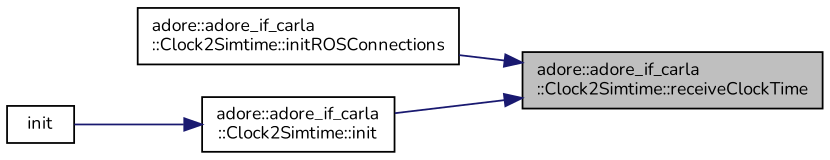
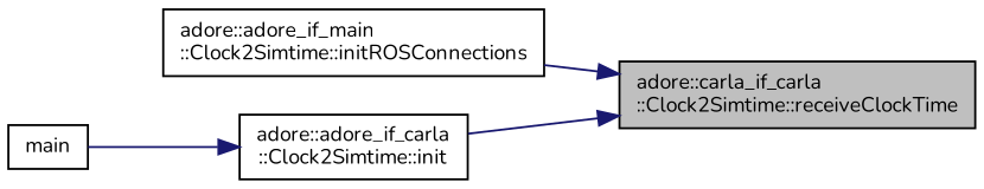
  digraph {
    fontname=Nunito
    rankdir=RL
    node [color=black fillcolor=white fontname=Nunito fontsize=10 shape=record style=filled]
    edge [color=midnightblue dir=back fontname=Nunito fontsize=10 labelfontname=Helvetica labelfontsize=10 style=solid]
-   n1 [fillcolor=grey75 fontcolor=black height=0.2 label="adore::adore_if_carla\l::Clock2Simtime::receiveClockTime" width=0.4]
-   n2 [height=0.2 label="adore::adore_if_carla\l::Clock2Simtime::initROSConnections" width=0.4]
+   n1 [fillcolor=grey75 fontcolor=black height=0.2 label="adore::carla_if_carla\l::Clock2Simtime::receiveClockTime" width=0.4]
+   n2 [height=0.2 label="adore::adore_if_main\l::Clock2Simtime::initROSConnections" width=0.4]
    n3 [height=0.2 label="adore::adore_if_carla\l::Clock2Simtime::init" width=0.4]
-   n4 [height=0.2 label=init width=0.4]
+   n4 [height=0.2 label=main width=0.4]
    n1 -> n2
    n1 -> n3
    n3 -> n4
  }
